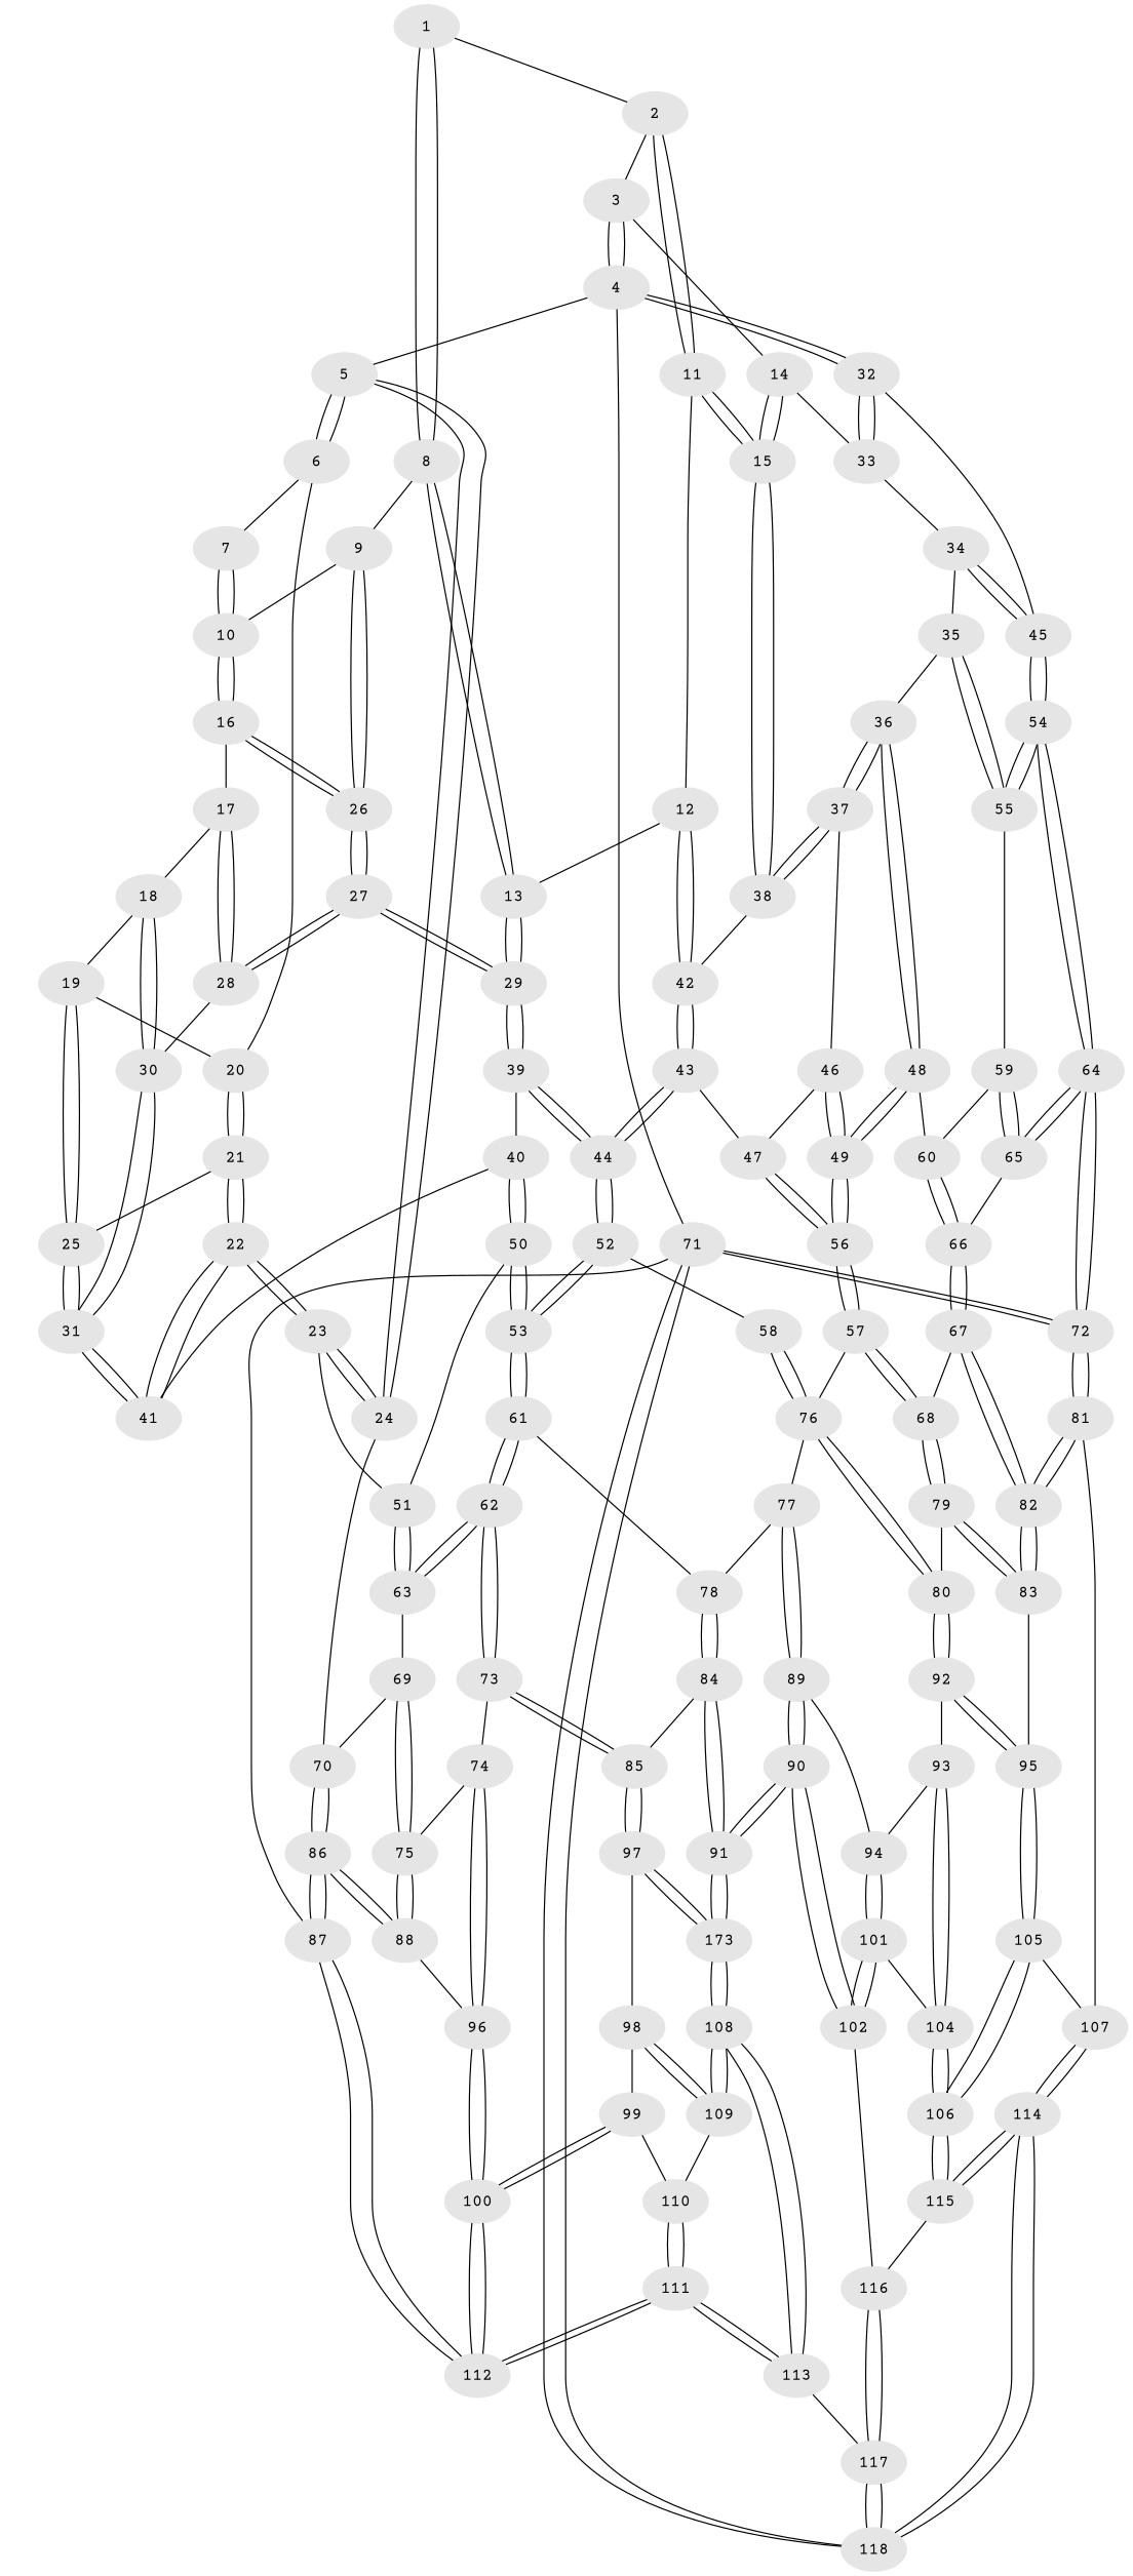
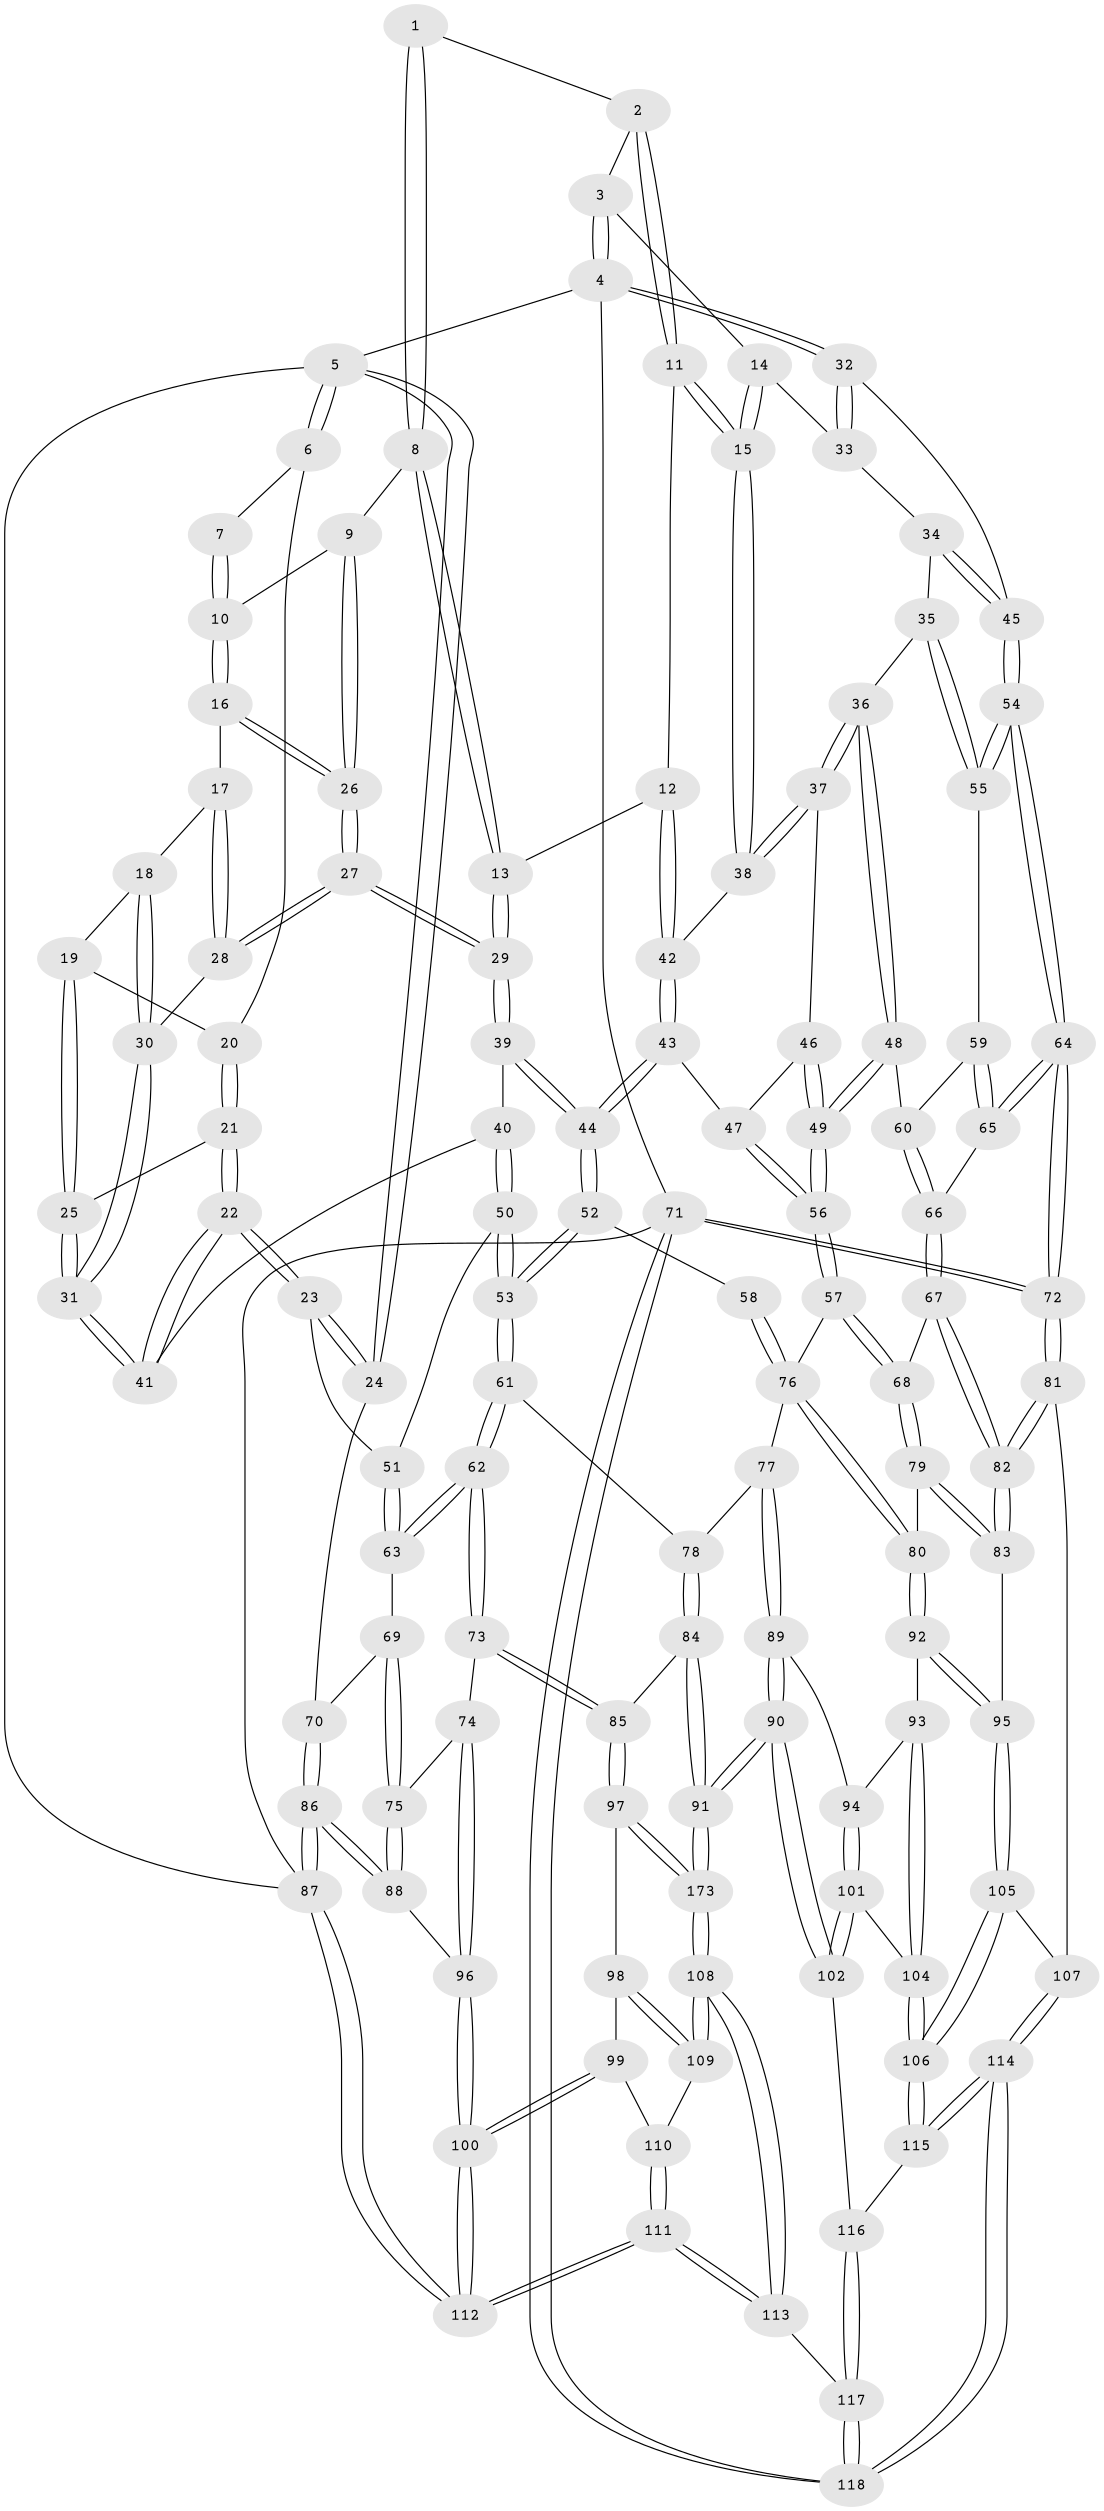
  graph {
    fontname="Courier Prime"
    node [color=gray90 fontname="Courier Prime" style=filled]
    edge [fontname="Courier Prime"]
    1
    2
    8
    3
    11
    9
    13
    4
    14
    12
    15
    5
    32
    71
    33
    6
    24
    87
    45
    72
    118
    7
    20
    70
    112
    10
    21
    16
    26
    29
    27
    17
    42
    38
    43
    39
    34
    18
    28
    19
    30
    25
    31
    22
    23
    41
    51
    63
    86
    40
    44
    54
    35
    36
    55
    37
    48
    59
    46
    49
    60
    47
    50
    52
    53
    56
    58
    64
    57
    66
    61
    69
    76
    62
    78
    65
    68
    79
    77
    80
    67
    73
    84
    74
    85
    75
    81
    82
    83
    88
    107
    96
    97
    100
    89
    92
    90
    94
    91
    95
    93
    114
    105
    n104 [label=173]
    98
    102
    101
    116
    108
    104
    106
    99
    109
    110
    111
    117
    113
    115
    1 -- 2
    1 -- 8
    1 -- 8
    2 -- 3
    2 -- 11
    2 -- 11
    8 -- 9
    8 -- 13
    8 -- 13
    3 -- 4
    3 -- 4
    3 -- 14
    11 -- 12
    11 -- 15
    11 -- 15
    9 -- 10
    9 -- 26
    9 -- 26
    13 -- 29
    13 -- 29
    4 -- 5
    4 -- 32
    4 -- 32
    4 -- 71
    14 -- 15
    14 -- 15
    14 -- 33
    12 -- 13
    12 -- 42
    12 -- 42
    15 -- 38
    15 -- 38
    5 -- 6
    5 -- 6
    5 -- 24
    5 -- 24
+   5 -- 87
    32 -- 33
    32 -- 33
    32 -- 45
    71 -- 87
    71 -- 72
    71 -- 72
    71 -- 118
    71 -- 118
    33 -- 34
    6 -- 7
    6 -- 20
    24 -- 70
    87 -- 112
    87 -- 112
    45 -- 54
    45 -- 54
    72 -- 81
    72 -- 81
    7 -- 10
    7 -- 10
    20 -- 21
    20 -- 21
    70 -- 86
    70 -- 86
    10 -- 16
    10 -- 16
    21 -- 25
    21 -- 22
    21 -- 22
    16 -- 26
    16 -- 26
    16 -- 17
    26 -- 27
    26 -- 27
    29 -- 39
    29 -- 39
    27 -- 29
    27 -- 29
    27 -- 28
    27 -- 28
    17 -- 18
    17 -- 28
    17 -- 28
    42 -- 43
    42 -- 43
    38 -- 42
    43 -- 44
    43 -- 44
    43 -- 47
    39 -- 40
    39 -- 44
    39 -- 44
    34 -- 45
    34 -- 45
    34 -- 35
    18 -- 19
    18 -- 30
    18 -- 30
    28 -- 30
    19 -- 20
    19 -- 25
    19 -- 25
    30 -- 31
    30 -- 31
    25 -- 31
    25 -- 31
    31 -- 41
    31 -- 41
    22 -- 23
    22 -- 23
    22 -- 41
    22 -- 41
    23 -- 24
    23 -- 24
    23 -- 51
    51 -- 63
    51 -- 63
    63 -- 69
    86 -- 87
    86 -- 87
    86 -- 88
    86 -- 88
    40 -- 41
    40 -- 50
    40 -- 50
    44 -- 52
    44 -- 52
    54 -- 55
    54 -- 55
    54 -- 64
    54 -- 64
    35 -- 36
    35 -- 55
    35 -- 55
    36 -- 37
    36 -- 37
    36 -- 48
    36 -- 48
    55 -- 59
    37 -- 38
    37 -- 38
    37 -- 46
    48 -- 49
    48 -- 49
    48 -- 60
    59 -- 60
    59 -- 65
    59 -- 65
    46 -- 49
    46 -- 49
    46 -- 47
    49 -- 56
    49 -- 56
    60 -- 66
    60 -- 66
    47 -- 56
    47 -- 56
    50 -- 51
    50 -- 53
    50 -- 53
    52 -- 53
    52 -- 53
    52 -- 58
    53 -- 61
    53 -- 61
    56 -- 57
    56 -- 57
    58 -- 76
    58 -- 76
    64 -- 72
    64 -- 72
    64 -- 65
    64 -- 65
    57 -- 76
    57 -- 68
    57 -- 68
    66 -- 67
    66 -- 67
    61 -- 62
    61 -- 62
    61 -- 78
    69 -- 70
    69 -- 75
    69 -- 75
    76 -- 77
    76 -- 80
    76 -- 80
    62 -- 63
    62 -- 63
    62 -- 73
    62 -- 73
    78 -- 84
    78 -- 84
    65 -- 66
    68 -- 79
    68 -- 79
    79 -- 80
    79 -- 83
    79 -- 83
    77 -- 78
    77 -- 89
    77 -- 89
    80 -- 92
    80 -- 92
    67 -- 68
    67 -- 82
    67 -- 82
    73 -- 74
    73 -- 85
    73 -- 85
    84 -- 85
    84 -- 91
    84 -- 91
    74 -- 75
    74 -- 96
    74 -- 96
    85 -- 97
    85 -- 97
    75 -- 88
    75 -- 88
    81 -- 82
    81 -- 82
    81 -- 107
    82 -- 83
    82 -- 83
    83 -- 95
    88 -- 96
    107 -- 114
    107 -- 114
    96 -- 100
    96 -- 100
    97 -- n104
    97 -- n104
    97 -- 98
    100 -- 112
    100 -- 112
    89 -- 90
    89 -- 90
    89 -- 94
    92 -- 95
    92 -- 95
    92 -- 93
    90 -- 91
    90 -- 91
    90 -- 102
    90 -- 102
    94 -- 101
    94 -- 101
    91 -- n104
    91 -- n104
    95 -- 105
    95 -- 105
    93 -- 94
    93 -- 104
    93 -- 104
    114 -- 118
    114 -- 118
    114 -- 115
    114 -- 115
    105 -- 107
    105 -- 106
    105 -- 106
    n104 -- 108
    n104 -- 108
    98 -- 99
    98 -- 109
    98 -- 109
    102 -- 116
    101 -- 102
    101 -- 102
    101 -- 104
    116 -- 117
    116 -- 117
    108 -- 109
    108 -- 109
    108 -- 113
    108 -- 113
    104 -- 106
    104 -- 106
    106 -- 115
    106 -- 115
    99 -- 100
    99 -- 100
    99 -- 110
    109 -- 110
    110 -- 111
    110 -- 111
    111 -- 112
    111 -- 112
    111 -- 113
    111 -- 113
    117 -- 118
    117 -- 118
    113 -- 117
    115 -- 116
  }
